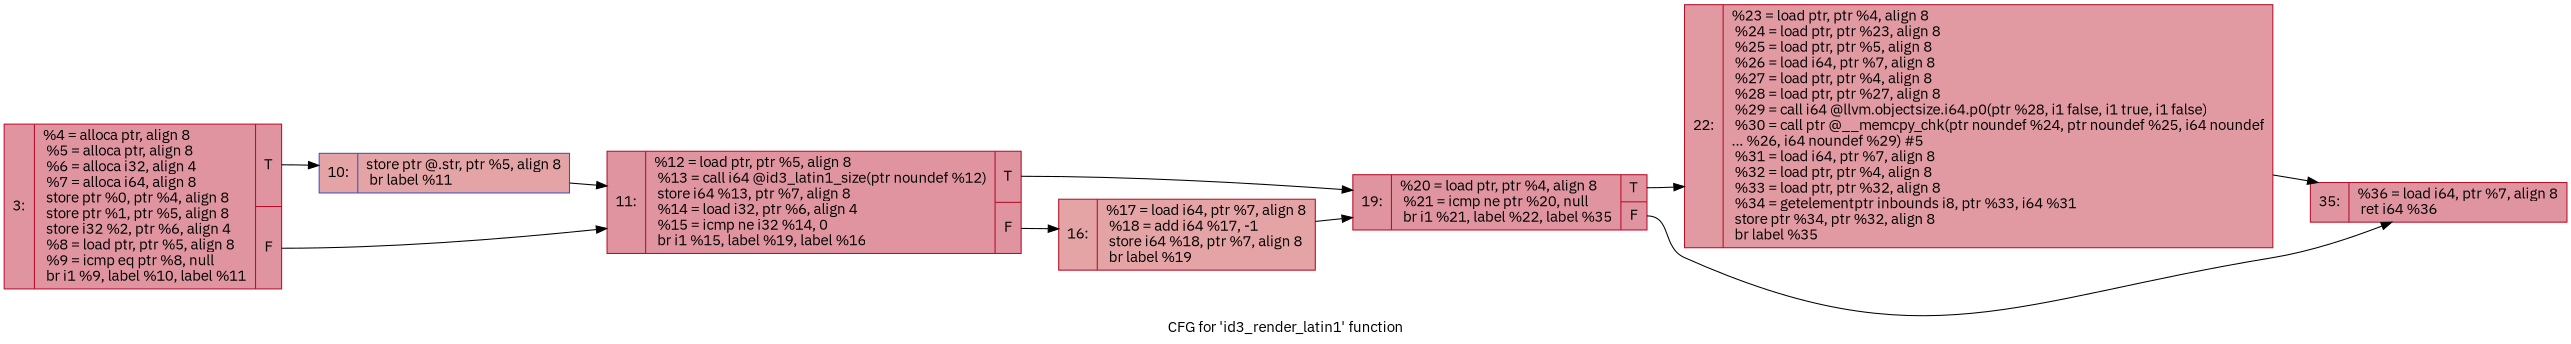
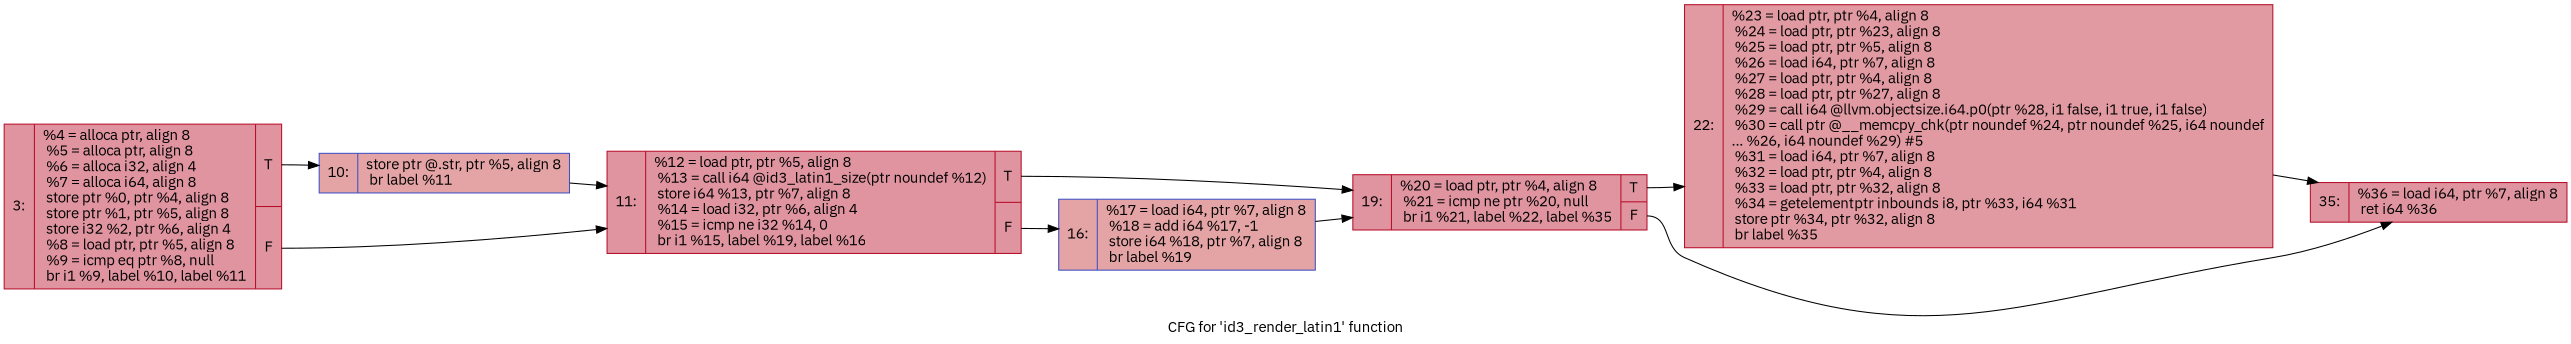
  digraph {
    label="CFG for 'id3_render_latin1' function"
    rankdir=LR
    fontname="IBM Plex Sans"
    node [color="#b70d28ff" fillcolor="#b70d2870" fontname="IBM Plex Sans" shape=record style=filled]
    edge [fontname="IBM Plex Sans"]
    n1 [label="{3:\l|  %4 = alloca ptr, align 8\l  %5 = alloca ptr, align 8\l  %6 = alloca i32, align 4\l  %7 = alloca i64, align 8\l  store ptr %0, ptr %4, align 8\l  store ptr %1, ptr %5, align 8\l  store i32 %2, ptr %6, align 4\l  %8 = load ptr, ptr %5, align 8\l  %9 = icmp eq ptr %8, null\l  br i1 %9, label %10, label %11\l|{<s0>T|<s1>F}}"]
    n2 [color="#3d50c3ff" fillcolor="#c32e3170" label="{10:\l|  store ptr @.str, ptr %5, align 8\l  br label %11\l}"]
    n3 [label="{11:\l|  %12 = load ptr, ptr %5, align 8\l  %13 = call i64 @id3_latin1_size(ptr noundef %12)\l  store i64 %13, ptr %7, align 8\l  %14 = load i32, ptr %6, align 4\l  %15 = icmp ne i32 %14, 0\l  br i1 %15, label %19, label %16\l|{<s0>T|<s1>F}}"]
    n4 [label="{19:\l|  %20 = load ptr, ptr %4, align 8\l  %21 = icmp ne ptr %20, null\l  br i1 %21, label %22, label %35\l|{<s0>T|<s1>F}}"]
-   n5 [fillcolor="#c32e3170" label="{16:\l|  %17 = load i64, ptr %7, align 8\l  %18 = add i64 %17, -1\l  store i64 %18, ptr %7, align 8\l  br label %19\l}"]
+   n5 [color="#3d50c3ff" fillcolor="#c32e3170" label="{16:\l|  %17 = load i64, ptr %7, align 8\l  %18 = add i64 %17, -1\l  store i64 %18, ptr %7, align 8\l  br label %19\l}"]
    n6 [fillcolor="#bb1b2c70" label="{22:\l|  %23 = load ptr, ptr %4, align 8\l  %24 = load ptr, ptr %23, align 8\l  %25 = load ptr, ptr %5, align 8\l  %26 = load i64, ptr %7, align 8\l  %27 = load ptr, ptr %4, align 8\l  %28 = load ptr, ptr %27, align 8\l  %29 = call i64 @llvm.objectsize.i64.p0(ptr %28, i1 false, i1 true, i1 false)\l  %30 = call ptr @__memcpy_chk(ptr noundef %24, ptr noundef %25, i64 noundef\l... %26, i64 noundef %29) #5\l  %31 = load i64, ptr %7, align 8\l  %32 = load ptr, ptr %4, align 8\l  %33 = load ptr, ptr %32, align 8\l  %34 = getelementptr inbounds i8, ptr %33, i64 %31\l  store ptr %34, ptr %32, align 8\l  br label %35\l}"]
    n7 [label="{35:\l|  %36 = load i64, ptr %7, align 8\l  ret i64 %36\l}"]
    n1 -> n2 [tailport=s0]
    n1 -> n3 [tailport=s1]
    n2 -> n3
    n3 -> n4 [tailport=s0]
    n3 -> n5 [tailport=s1]
    n4 -> n6 [tailport=s0]
    n4 -> n7 [tailport=s1]
    n5 -> n4
    n6 -> n7
  }
